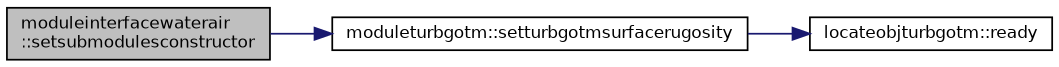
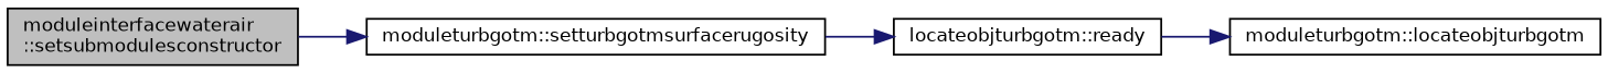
  digraph {
    rankdir=LR
    node [color=black fillcolor=white fontname=Helvetica fontsize=10 shape=record style=filled]
    edge [color=midnightblue fontname=Helvetica fontsize=10 labelfontname=Helvetica labelfontsize=10 style=solid]
    n1 [fillcolor=grey75 fontcolor=black height=0.2 label="moduleinterfacewaterair\l::setsubmodulesconstructor" width=0.4]
    n2 [height=0.2 label="moduleturbgotm::setturbgotmsurfacerugosity" width=0.4]
    n3 [height=0.2 label="locateobjturbgotm::ready" width=0.4]
+   n4 [height=0.2 label="moduleturbgotm::locateobjturbgotm" width=0.4]
    n1 -> n2
    n2 -> n3
+   n3 -> n4
  }
